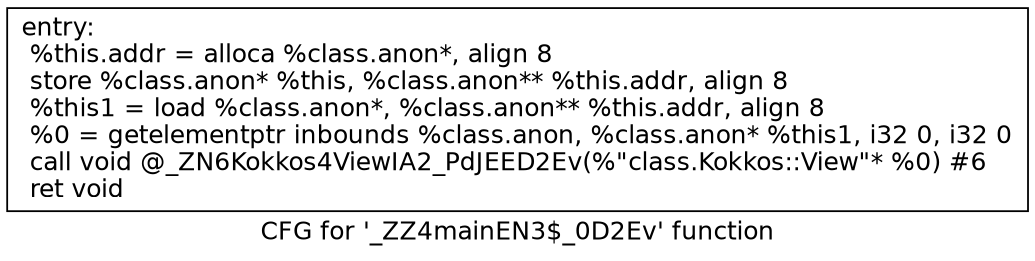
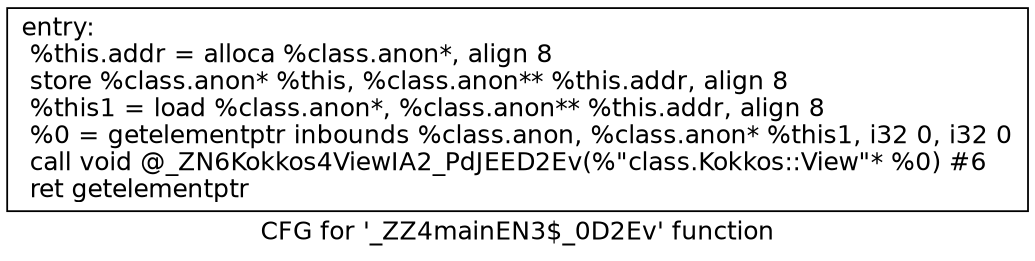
  digraph {
    label="CFG for '_ZZ4mainEN3$_0D2Ev' function"
    fontname="DejaVu Sans"
-   n1 [label="{entry:\l  %this.addr = alloca %class.anon*, align 8\l  store %class.anon* %this, %class.anon** %this.addr, align 8\l  %this1 = load %class.anon*, %class.anon** %this.addr, align 8\l  %0 = getelementptr inbounds %class.anon, %class.anon* %this1, i32 0, i32 0\l  call void @_ZN6Kokkos4ViewIA2_PdJEED2Ev(%\"class.Kokkos::View\"* %0) #6\l  ret void\l}" shape=record fontname="DejaVu Sans"]
+   n1 [label="{entry:\l  %this.addr = alloca %class.anon*, align 8\l  store %class.anon* %this, %class.anon** %this.addr, align 8\l  %this1 = load %class.anon*, %class.anon** %this.addr, align 8\l  %0 = getelementptr inbounds %class.anon, %class.anon* %this1, i32 0, i32 0\l  call void @_ZN6Kokkos4ViewIA2_PdJEED2Ev(%\"class.Kokkos::View\"* %0) #6\l  ret getelementptr\l}" shape=record fontname="DejaVu Sans"]
  }
